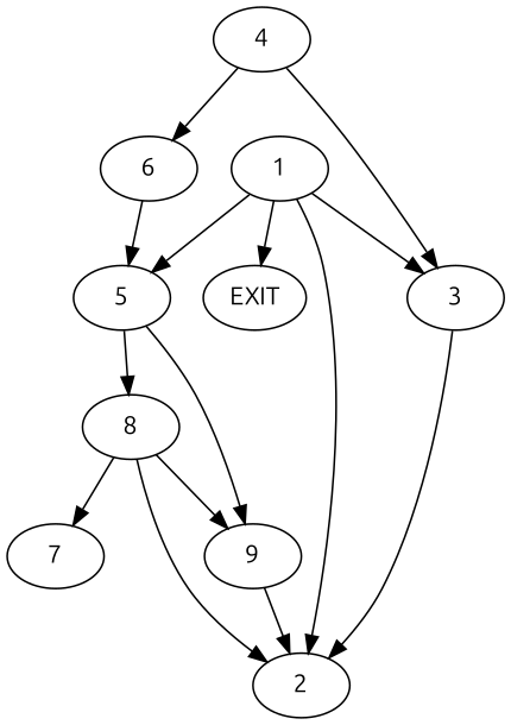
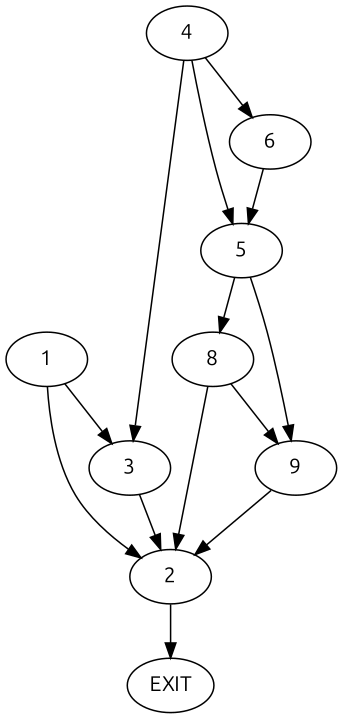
  digraph {
    fontname=Ubuntu
    node [fontname=Ubuntu]
    edge [fontname=Ubuntu]
    1
    2
    3
    n4 [label=EXIT]
    4
    5
    6
    8
    9
-   7
    1 -> 2
    1 -> 3
-   1 -> n4
+   2 -> n4
    3 -> 2
    4 -> 3
-   1 -> 5
+   4 -> 5
    4 -> 6
    5 -> 8
    5 -> 9
    6 -> 5
    8 -> 2
    8 -> 9
-   8 -> 7
    9 -> 2
  }
